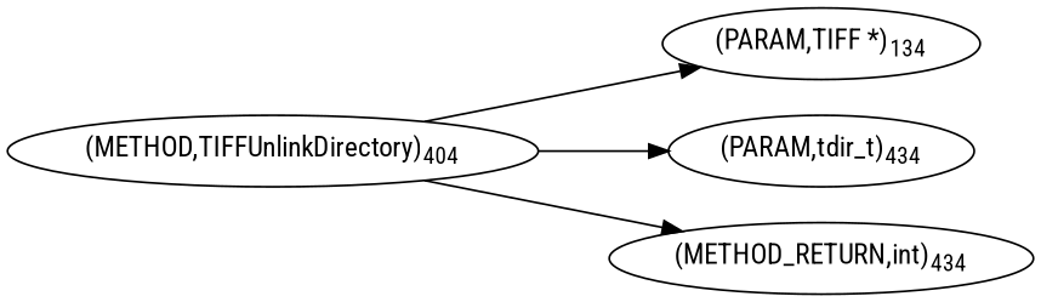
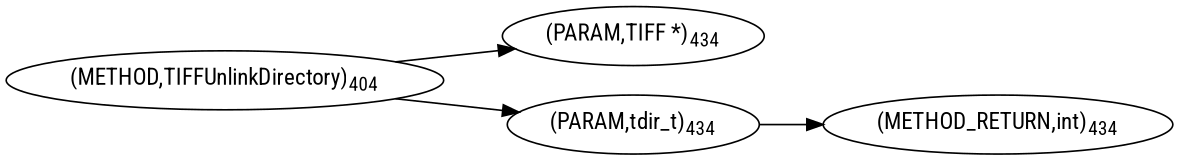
  digraph {
    fontname="Roboto Condensed"
    rankdir=LR
    node [fontname="Roboto Condensed"]
    edge [color=black fontname="Roboto Condensed"]
    n1 [label=<(METHOD,TIFFUnlinkDirectory)<SUB>404</SUB>>]
-   n2 [label=<(PARAM,TIFF *)<SUB>134</SUB>>]
+   n2 [label=<(PARAM,TIFF *)<SUB>434</SUB>>]
    n3 [label=<(PARAM,tdir_t)<SUB>434</SUB>>]
    n4 [label=<(METHOD_RETURN,int)<SUB>434</SUB>>]
    n1 -> n2
    n1 -> n3
-   n1 -> n4
+   n3 -> n4
  }
